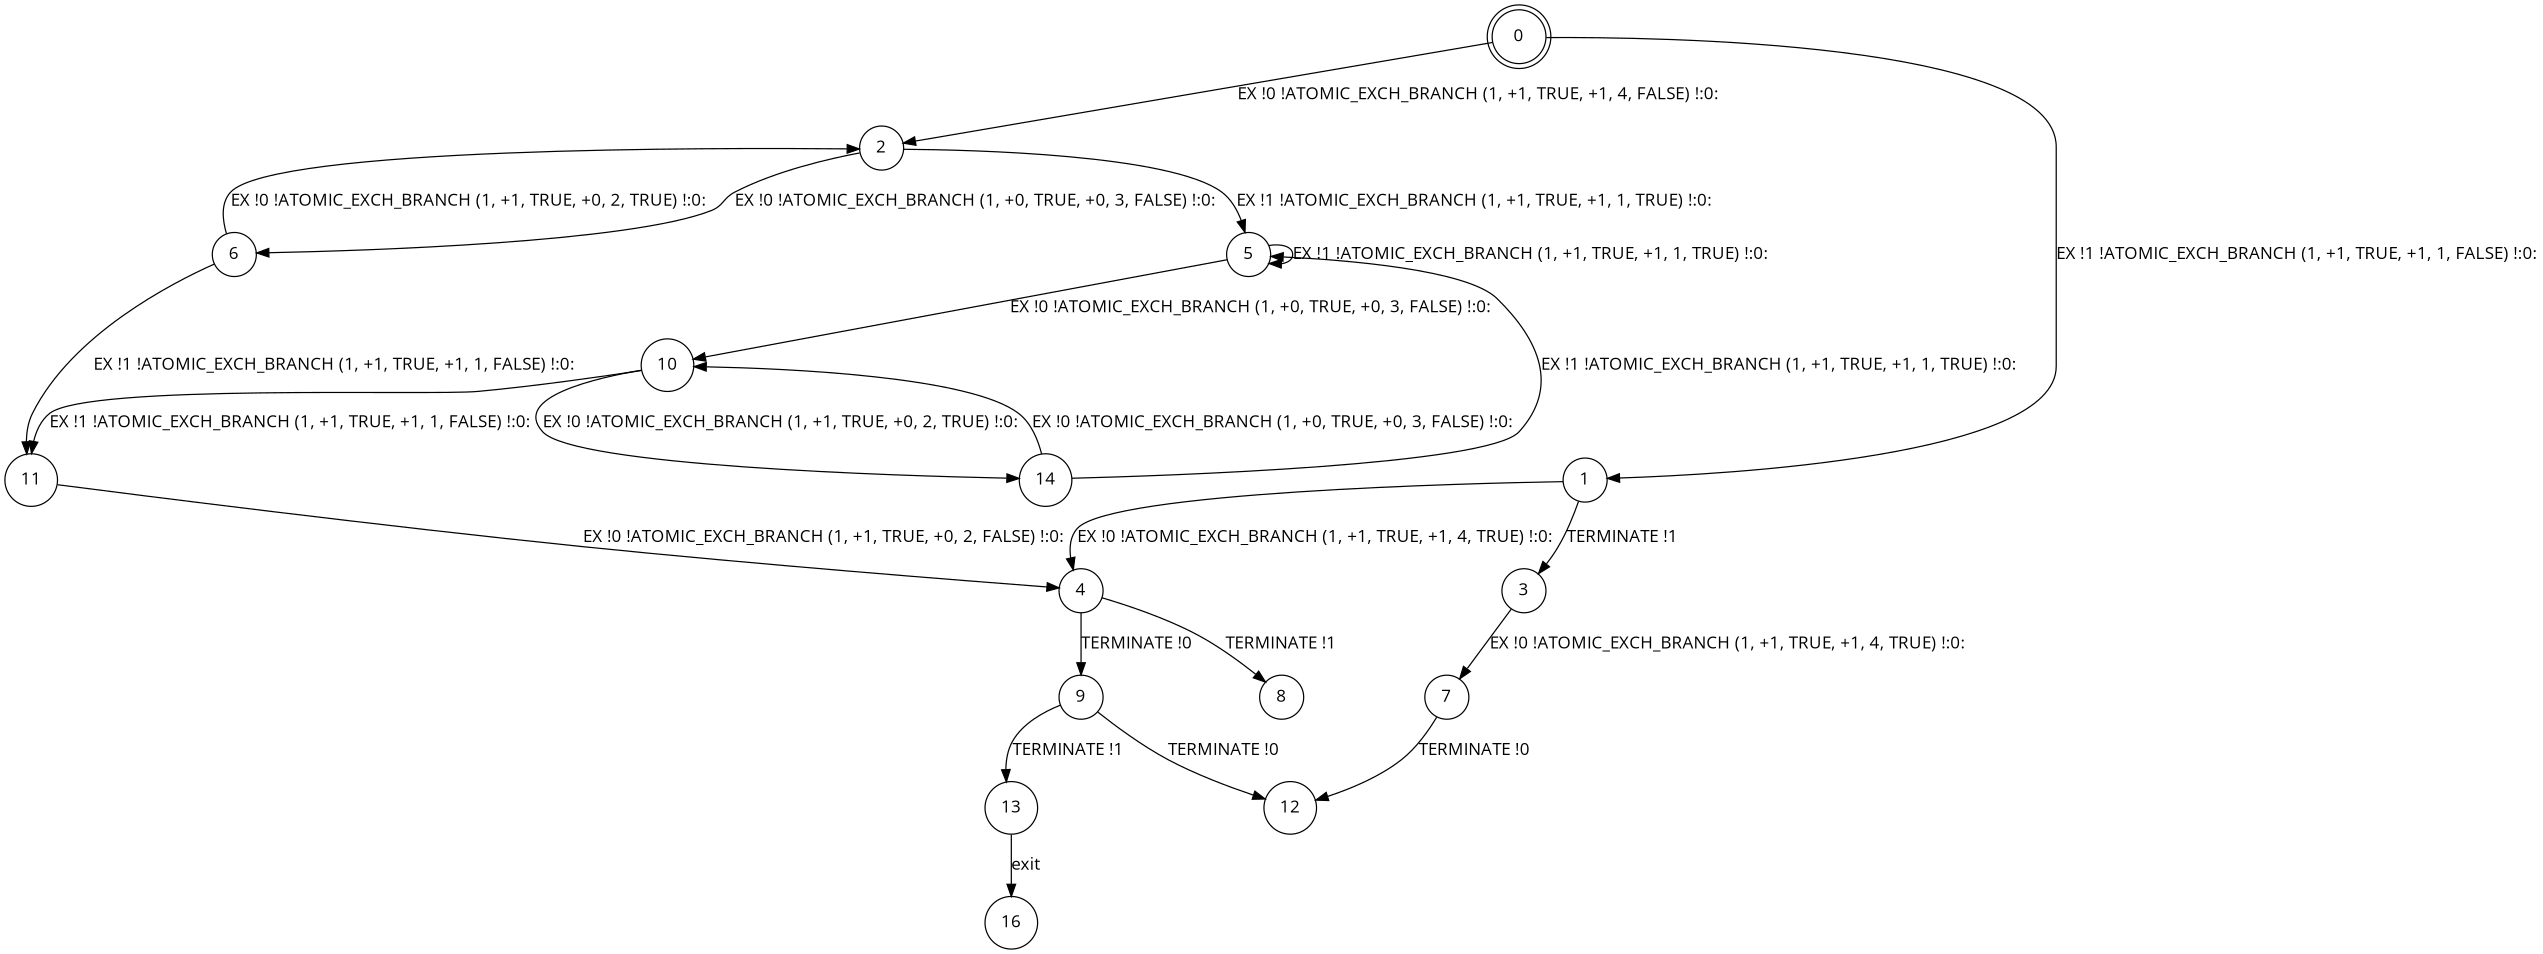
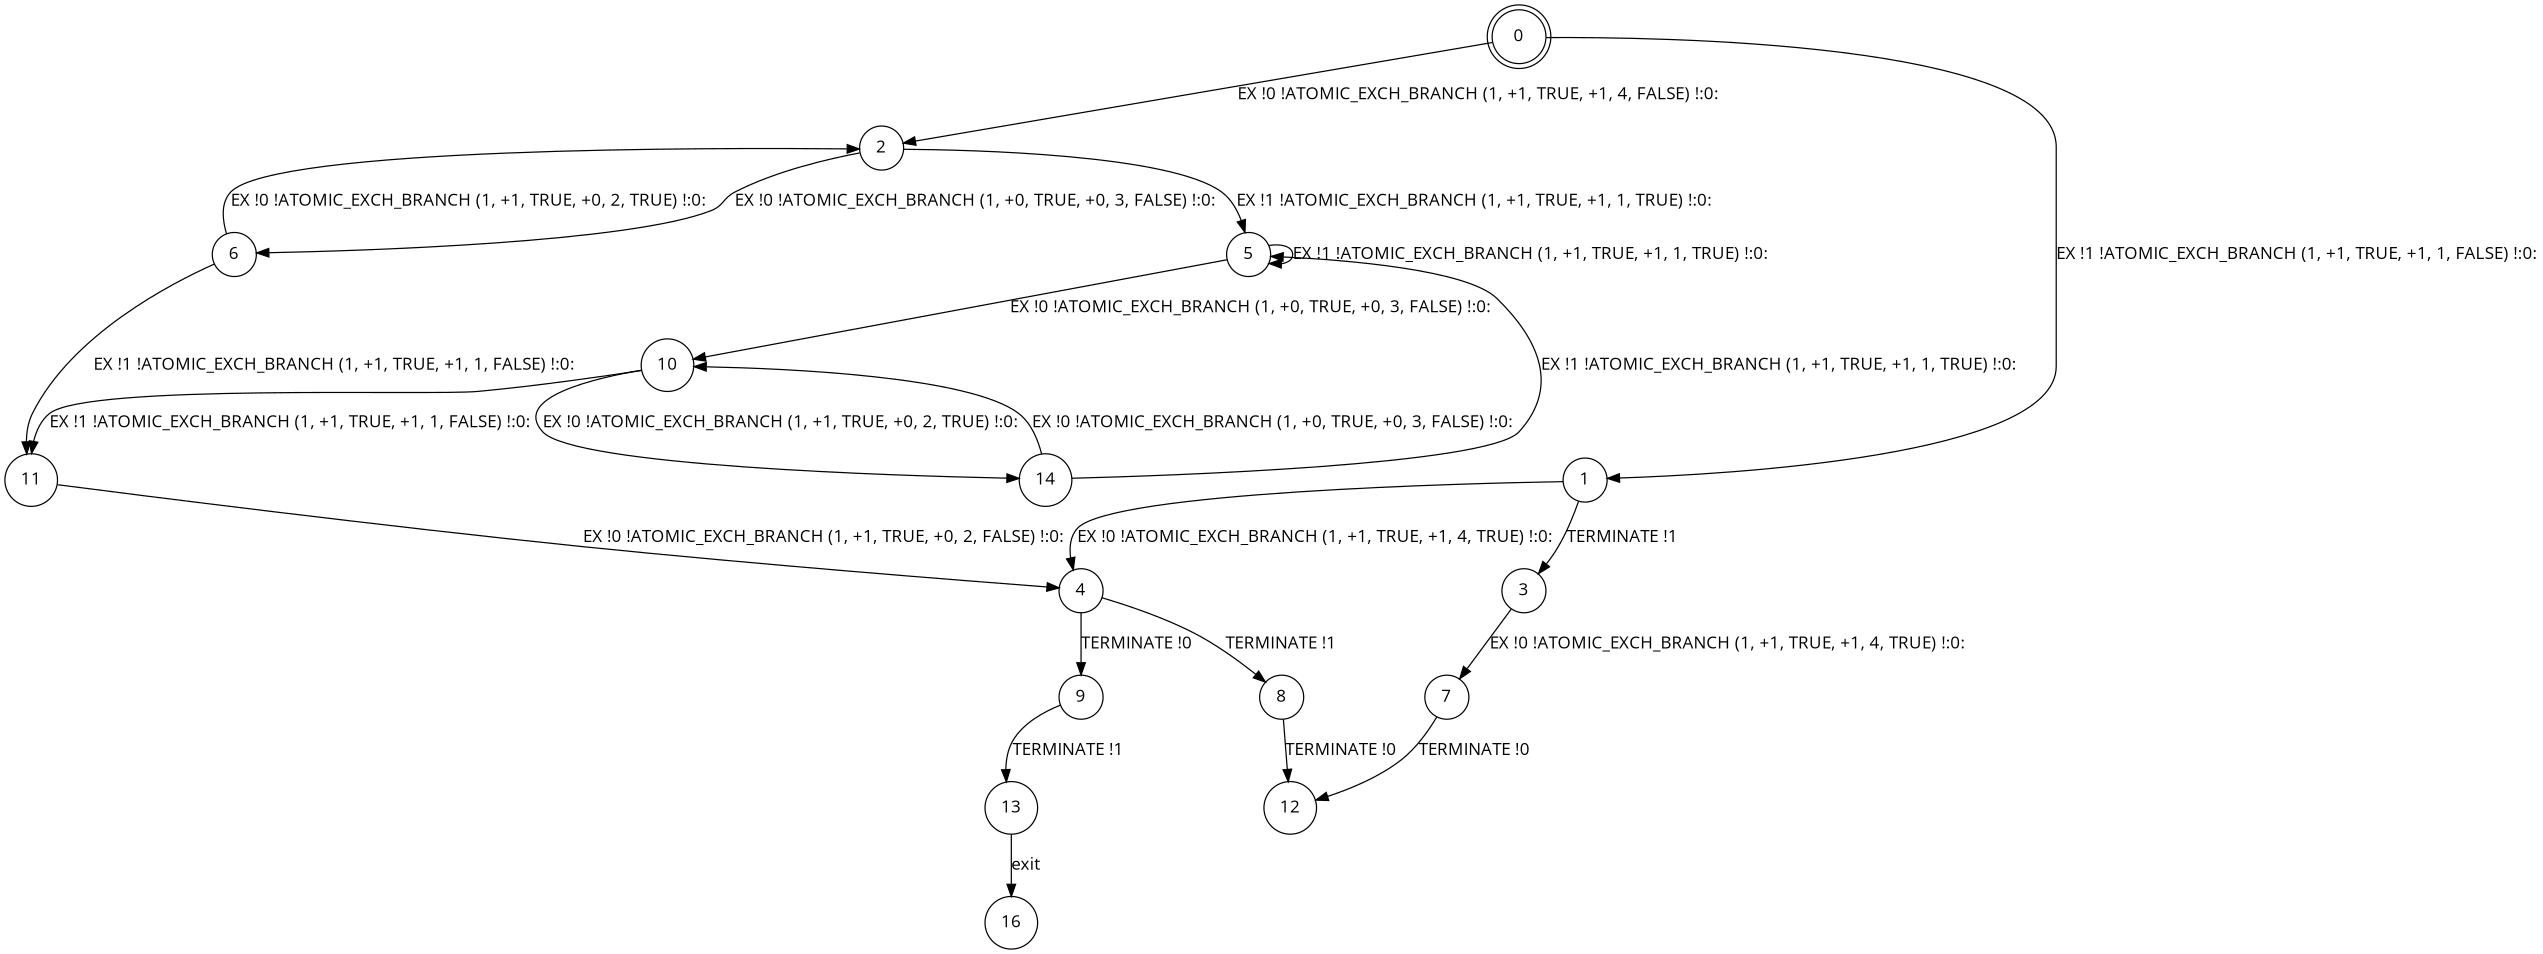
  digraph {
    fontname="Open Sans"
    node [fontname="Open Sans" shape=circle]
    edge [fontname="Open Sans"]
    0 [peripheries=2]
    1
    2
    3
    4
    5
    6
    7
    8
    9
    10
    11
    12
    13
    14
    16
    0 -> 1 [label="EX !1 !ATOMIC_EXCH_BRANCH (1, +1, TRUE, +1, 1, FALSE) !:0:"]
    0 -> 2 [label="EX !0 !ATOMIC_EXCH_BRANCH (1, +1, TRUE, +1, 4, FALSE) !:0:"]
    1 -> 3 [label="TERMINATE !1"]
    1 -> 4 [label="EX !0 !ATOMIC_EXCH_BRANCH (1, +1, TRUE, +1, 4, TRUE) !:0:"]
    2 -> 5 [label="EX !1 !ATOMIC_EXCH_BRANCH (1, +1, TRUE, +1, 1, TRUE) !:0:"]
    2 -> 6 [label="EX !0 !ATOMIC_EXCH_BRANCH (1, +0, TRUE, +0, 3, FALSE) !:0:"]
    3 -> 7 [label="EX !0 !ATOMIC_EXCH_BRANCH (1, +1, TRUE, +1, 4, TRUE) !:0:"]
    4 -> 8 [label="TERMINATE !1"]
    4 -> 9 [label="TERMINATE !0"]
    5 -> 5 [label="EX !1 !ATOMIC_EXCH_BRANCH (1, +1, TRUE, +1, 1, TRUE) !:0:"]
    5 -> 10 [label="EX !0 !ATOMIC_EXCH_BRANCH (1, +0, TRUE, +0, 3, FALSE) !:0:"]
    6 -> 2 [label="EX !0 !ATOMIC_EXCH_BRANCH (1, +1, TRUE, +0, 2, TRUE) !:0:"]
    6 -> 11 [label="EX !1 !ATOMIC_EXCH_BRANCH (1, +1, TRUE, +1, 1, FALSE) !:0:"]
    7 -> 12 [label="TERMINATE !0"]
-   9 -> 12 [label="TERMINATE !0"]
+   8 -> 12 [label="TERMINATE !0"]
    9 -> 13 [label="TERMINATE !1"]
    10 -> 11 [label="EX !1 !ATOMIC_EXCH_BRANCH (1, +1, TRUE, +1, 1, FALSE) !:0:"]
    10 -> 14 [label="EX !0 !ATOMIC_EXCH_BRANCH (1, +1, TRUE, +0, 2, TRUE) !:0:"]
    11 -> 4 [label="EX !0 !ATOMIC_EXCH_BRANCH (1, +1, TRUE, +0, 2, FALSE) !:0:"]
    13 -> 16 [label=exit]
    14 -> 5 [label="EX !1 !ATOMIC_EXCH_BRANCH (1, +1, TRUE, +1, 1, TRUE) !:0:"]
    14 -> 10 [label="EX !0 !ATOMIC_EXCH_BRANCH (1, +0, TRUE, +0, 3, FALSE) !:0:"]
  }
